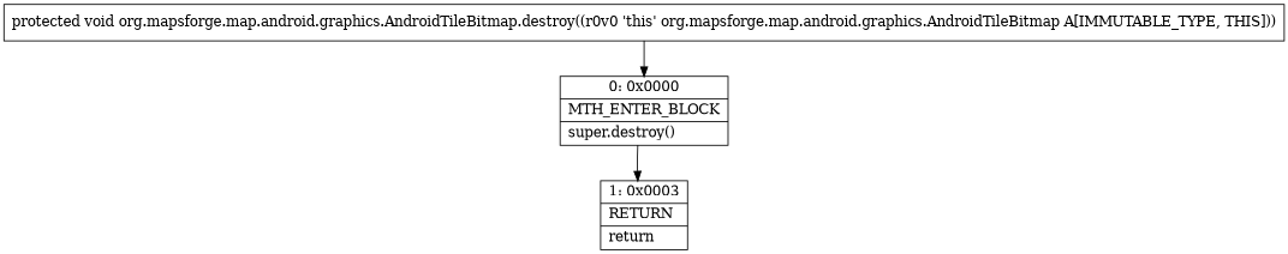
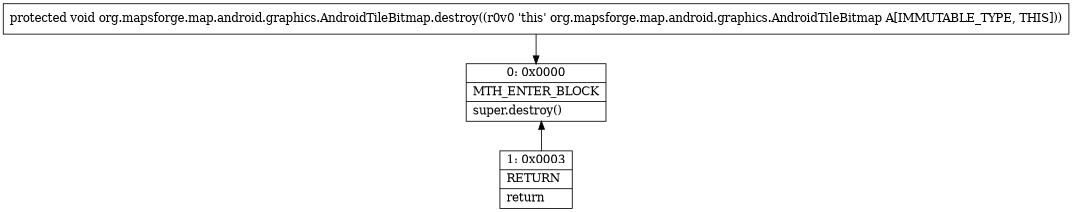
  digraph {
    node [shape=record]
    n1 [label="{0\:\ 0x0000|MTH_ENTER_BLOCK\l|super.destroy()\l}"]
    n2 [label="{1\:\ 0x0003|RETURN\l|return\l}"]
    n3 [label="{protected void org.mapsforge.map.android.graphics.AndroidTileBitmap.destroy((r0v0 'this' org.mapsforge.map.android.graphics.AndroidTileBitmap A[IMMUTABLE_TYPE, THIS])) }"]
-   n1 -> n2
+   n2 -> n1
    n3 -> n1
  }
